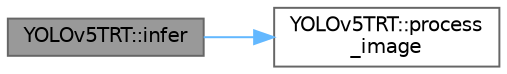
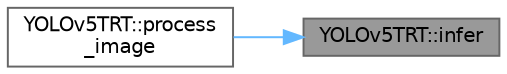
  digraph {
    rankdir=RL
    node [fontname=Helvetica fontsize=10 shape=box style=filled]
    n1 [color=gray40 fillcolor=grey60 fontcolor=black height=0.2 label="YOLOv5TRT::infer" width=0.4]
    n2 [color=grey40 fillcolor=white height=0.2 label="YOLOv5TRT::process\l_image" width=0.4]
-   n2 -> n1 [color=steelblue1 dir=back fontname=Helvetica fontsize=10 labelfontname=Helvetica labelfontsize=10 style=solid]
+   n1 -> n2 [color=steelblue1 dir=back fontname=Helvetica fontsize=10 labelfontname=Helvetica labelfontsize=10 style=solid]
  }
